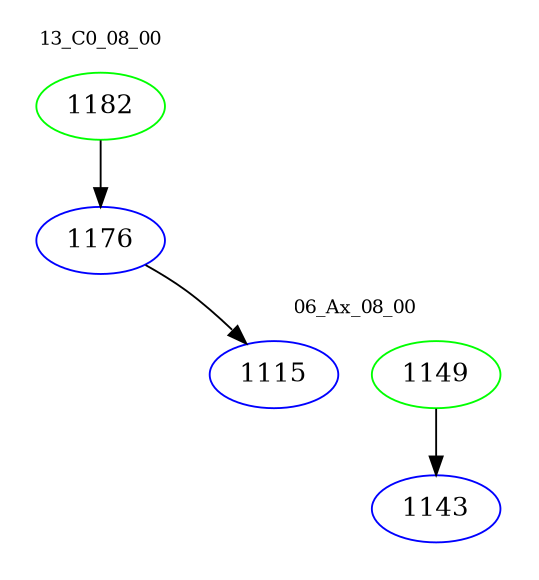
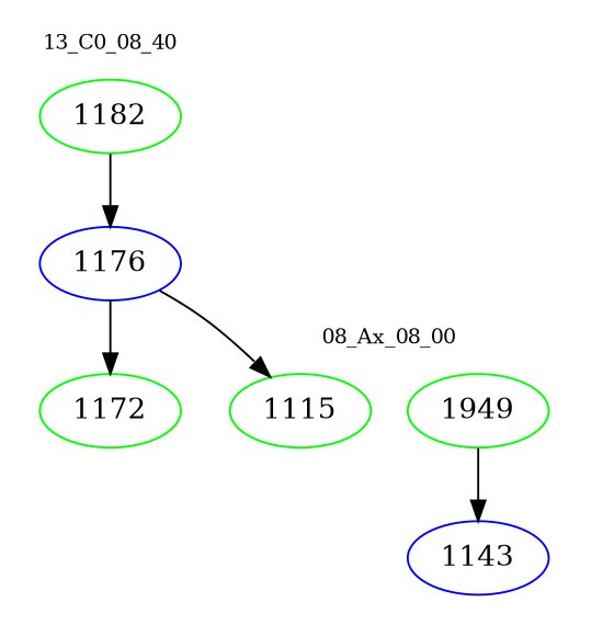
  digraph {
    node [color=green]
    edge [color=black]
-   n1 [label=1149]
+   n1 [label=1949]
    n2 [color=blue label=1143]
-   n3 [color=blue label=1115]
+   n3 [label=1115]
    n4 [label=1182]
    n5 [color=blue label=1176]
+   n6 [label=1172]
    subgraph cluster_1 {
      color=white
      fontsize=10
-     label="06_Ax_08_00"
+     label="08_Ax_08_00"
      n1
      n2
      n3
    }
    subgraph cluster_2 {
      color=white
      fontsize=10
-     label="13_C0_08_00"
+     label="13_C0_08_40"
      n4
      n5
+     n6
    }
    n1 -> n2
    n4 -> n5
    n5 -> n3
+   n5 -> n6
  }
